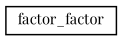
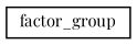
  digraph {
    rankdir=LR
    fontname="Playfair Display"
-   n1 [color=black fillcolor=white fontname="Playfair Display" fontsize=10 height=0.2 label=factor_factor shape=record style=filled width=0.4]
+   n1 [color=black fillcolor=white fontname="Playfair Display" fontsize=10 height=0.2 label=factor_group shape=record style=filled width=0.4]
  }
